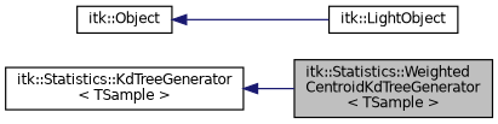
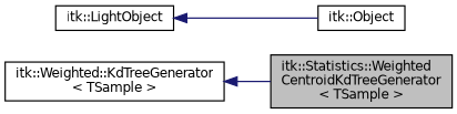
  digraph {
    rankdir=LR
    node [color=black fillcolor=white fontname=Helvetica fontsize=10 shape=record style=filled]
    edge [color=midnightblue dir=back fontname=Helvetica fontsize=10 labelfontname=Helvetica labelfontsize=10 style=solid]
    n1 [fillcolor=grey75 fontcolor=black height=0.2 label="itk::Statistics::Weighted\lCentroidKdTreeGenerator\l\< TSample \>" width=0.4]
-   n2 [height=0.2 label="itk::Statistics::KdTreeGenerator\l\< TSample \>" width=0.4]
+   n2 [height=0.2 label="itk::Weighted::KdTreeGenerator\l\< TSample \>" width=0.4]
    n3 [height=0.2 label="itk::Object" width=0.4]
    n4 [height=0.2 label="itk::LightObject" width=0.4]
    n2 -> n1
-   n3 -> n4
+   n4 -> n3
  }
